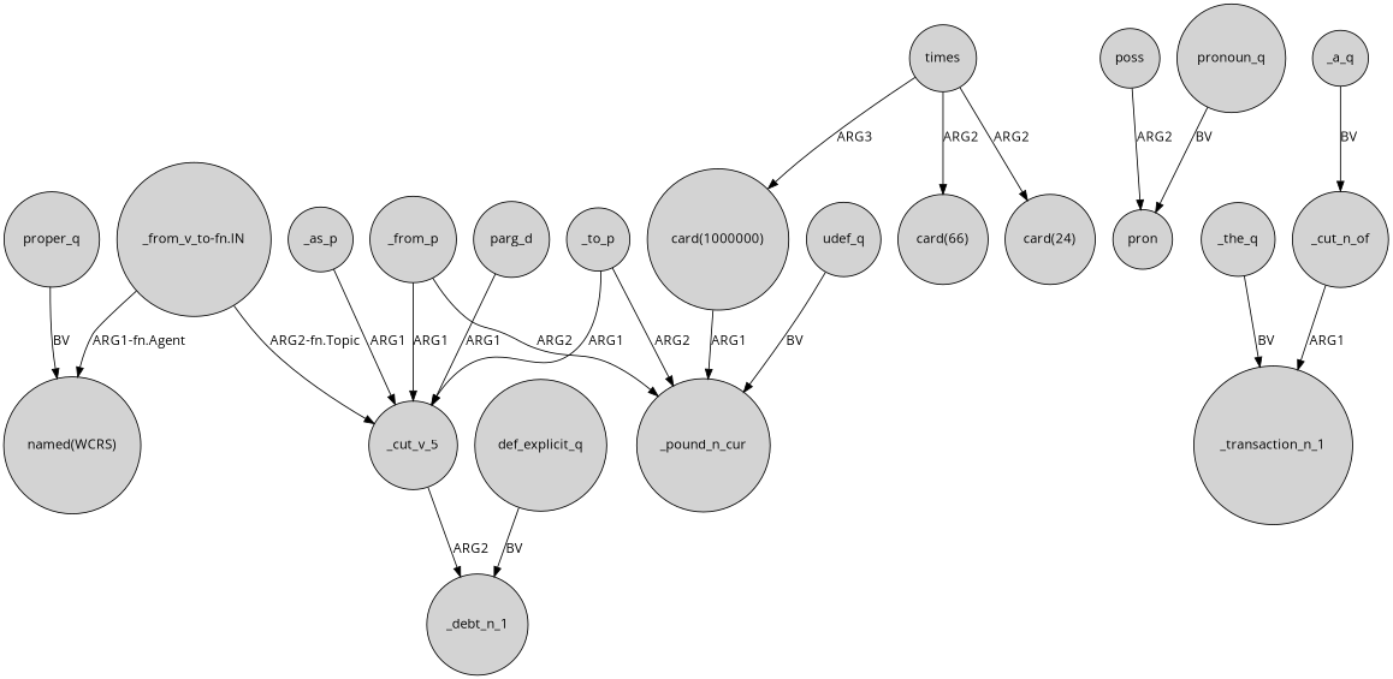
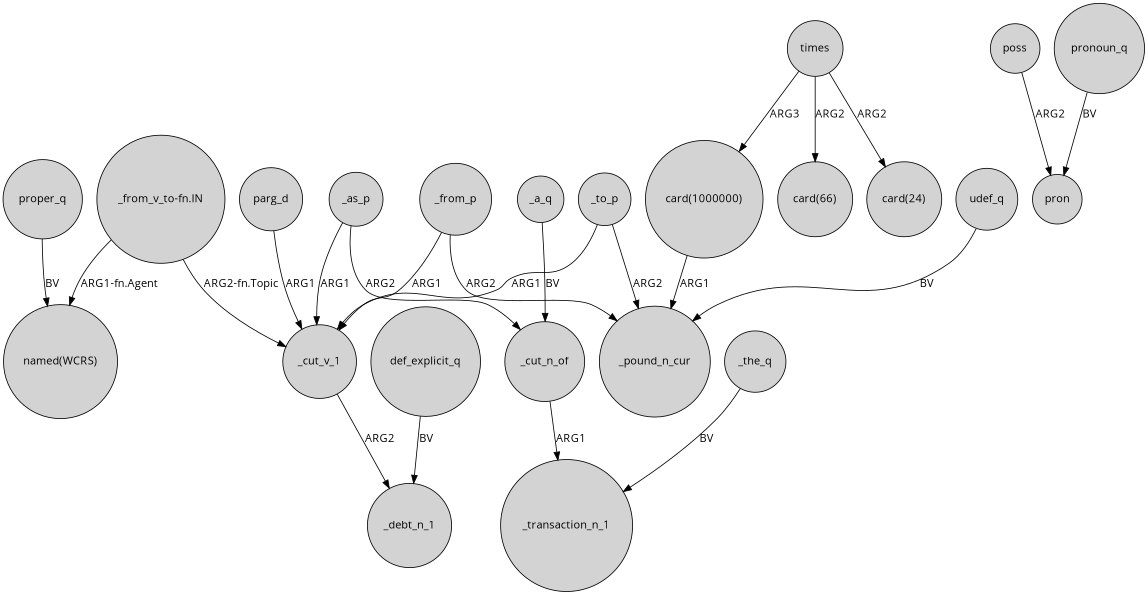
  digraph {
    fontname="Open Sans"
    node [fontname="Open Sans" shape=circle style=filled]
    edge [fontname="Open Sans"]
    n1 [label="_from_v_to-fn.IN"]
    "named(WCRS)"
-   _cut_v_1 [label=_cut_v_5]
+   _cut_v_1
    _debt_n_1
    poss
    pron
    "card(1000000)"
    _pound_n_cur
    _from_p
    n10 [label=_cut_n_of]
    _transaction_n_1
    _a_q
    udef_q
    pronoun_q
    def_explicit_q
    times
    "card(66)"
    "card(24)"
    _as_p
    parg_d
    proper_q
    _to_p
    _the_q
    n1 -> "named(WCRS)" [label="ARG1-fn.Agent"]
    n1 -> _cut_v_1 [label="ARG2-fn.Topic"]
    _cut_v_1 -> _debt_n_1 [label=ARG2]
    poss -> pron [label=ARG2]
    "card(1000000)" -> _pound_n_cur [label=ARG1]
    _from_p -> _cut_v_1 [label=ARG1]
    _from_p -> _pound_n_cur [label=ARG2]
    n10 -> _transaction_n_1 [label=ARG1]
    _a_q -> n10 [label=BV]
    udef_q -> _pound_n_cur [label=BV]
    pronoun_q -> pron [label=BV]
    def_explicit_q -> _debt_n_1 [label=BV]
    times -> "card(1000000)" [label=ARG3]
    times -> "card(66)" [label=ARG2]
    times -> "card(24)" [label=ARG2]
    _as_p -> _cut_v_1 [label=ARG1]
+   _as_p -> n10 [label=ARG2]
    parg_d -> _cut_v_1 [label=ARG1]
    proper_q -> "named(WCRS)" [label=BV]
    _to_p -> _cut_v_1 [label=ARG1]
    _to_p -> _pound_n_cur [label=ARG2]
    _the_q -> _transaction_n_1 [label=BV]
  }
